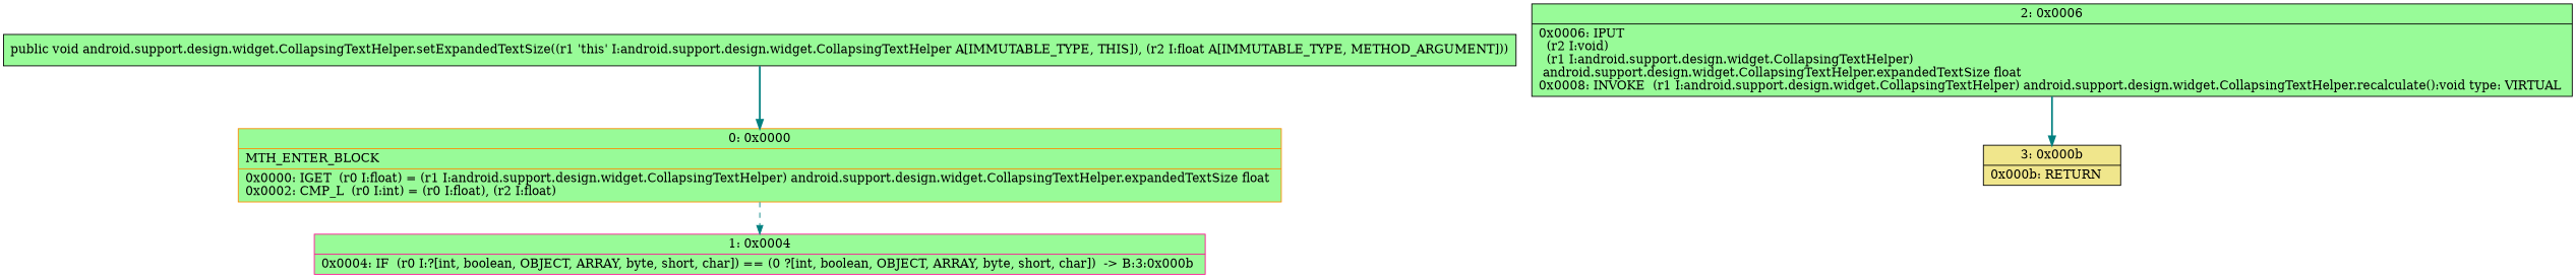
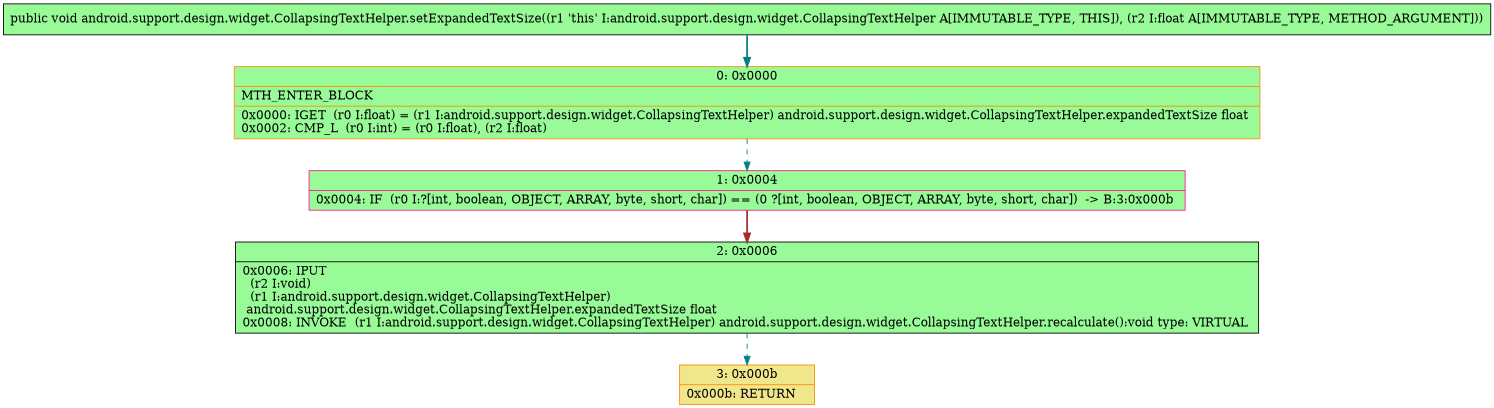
  digraph {
    node [color=darkorange fillcolor=palegreen shape=record style=filled]
    edge [color=teal style=dashed]
    n1 [label="{0\:\ 0x0000|MTH_ENTER_BLOCK\l|0x0000: IGET  (r0 I:float) = (r1 I:android.support.design.widget.CollapsingTextHelper) android.support.design.widget.CollapsingTextHelper.expandedTextSize float \l0x0002: CMP_L  (r0 I:int) = (r0 I:float), (r2 I:float) \l}"]
    n2 [color=deeppink label="{1\:\ 0x0004|0x0004: IF  (r0 I:?[int, boolean, OBJECT, ARRAY, byte, short, char]) == (0 ?[int, boolean, OBJECT, ARRAY, byte, short, char])  \-\> B:3:0x000b \l}"]
    n3 [color=black label="{2\:\ 0x0006|0x0006: IPUT  \l  (r2 I:void)\l  (r1 I:android.support.design.widget.CollapsingTextHelper)\l android.support.design.widget.CollapsingTextHelper.expandedTextSize float \l0x0008: INVOKE  (r1 I:android.support.design.widget.CollapsingTextHelper) android.support.design.widget.CollapsingTextHelper.recalculate():void type: VIRTUAL \l}"]
-   n4 [color=black fillcolor=khaki label="{3\:\ 0x000b|0x000b: RETURN   \l}"]
+   n4 [fillcolor=khaki label="{3\:\ 0x000b|0x000b: RETURN   \l}"]
    n5 [color=black label="{public void android.support.design.widget.CollapsingTextHelper.setExpandedTextSize((r1 'this' I:android.support.design.widget.CollapsingTextHelper A[IMMUTABLE_TYPE, THIS]), (r2 I:float A[IMMUTABLE_TYPE, METHOD_ARGUMENT])) }"]
    n1 -> n2
-   n3 -> n4 [style=bold]
+   n2 -> n3 [color=brown style=bold]
+   n3 -> n4
    n5 -> n1 [style=bold]
  }
